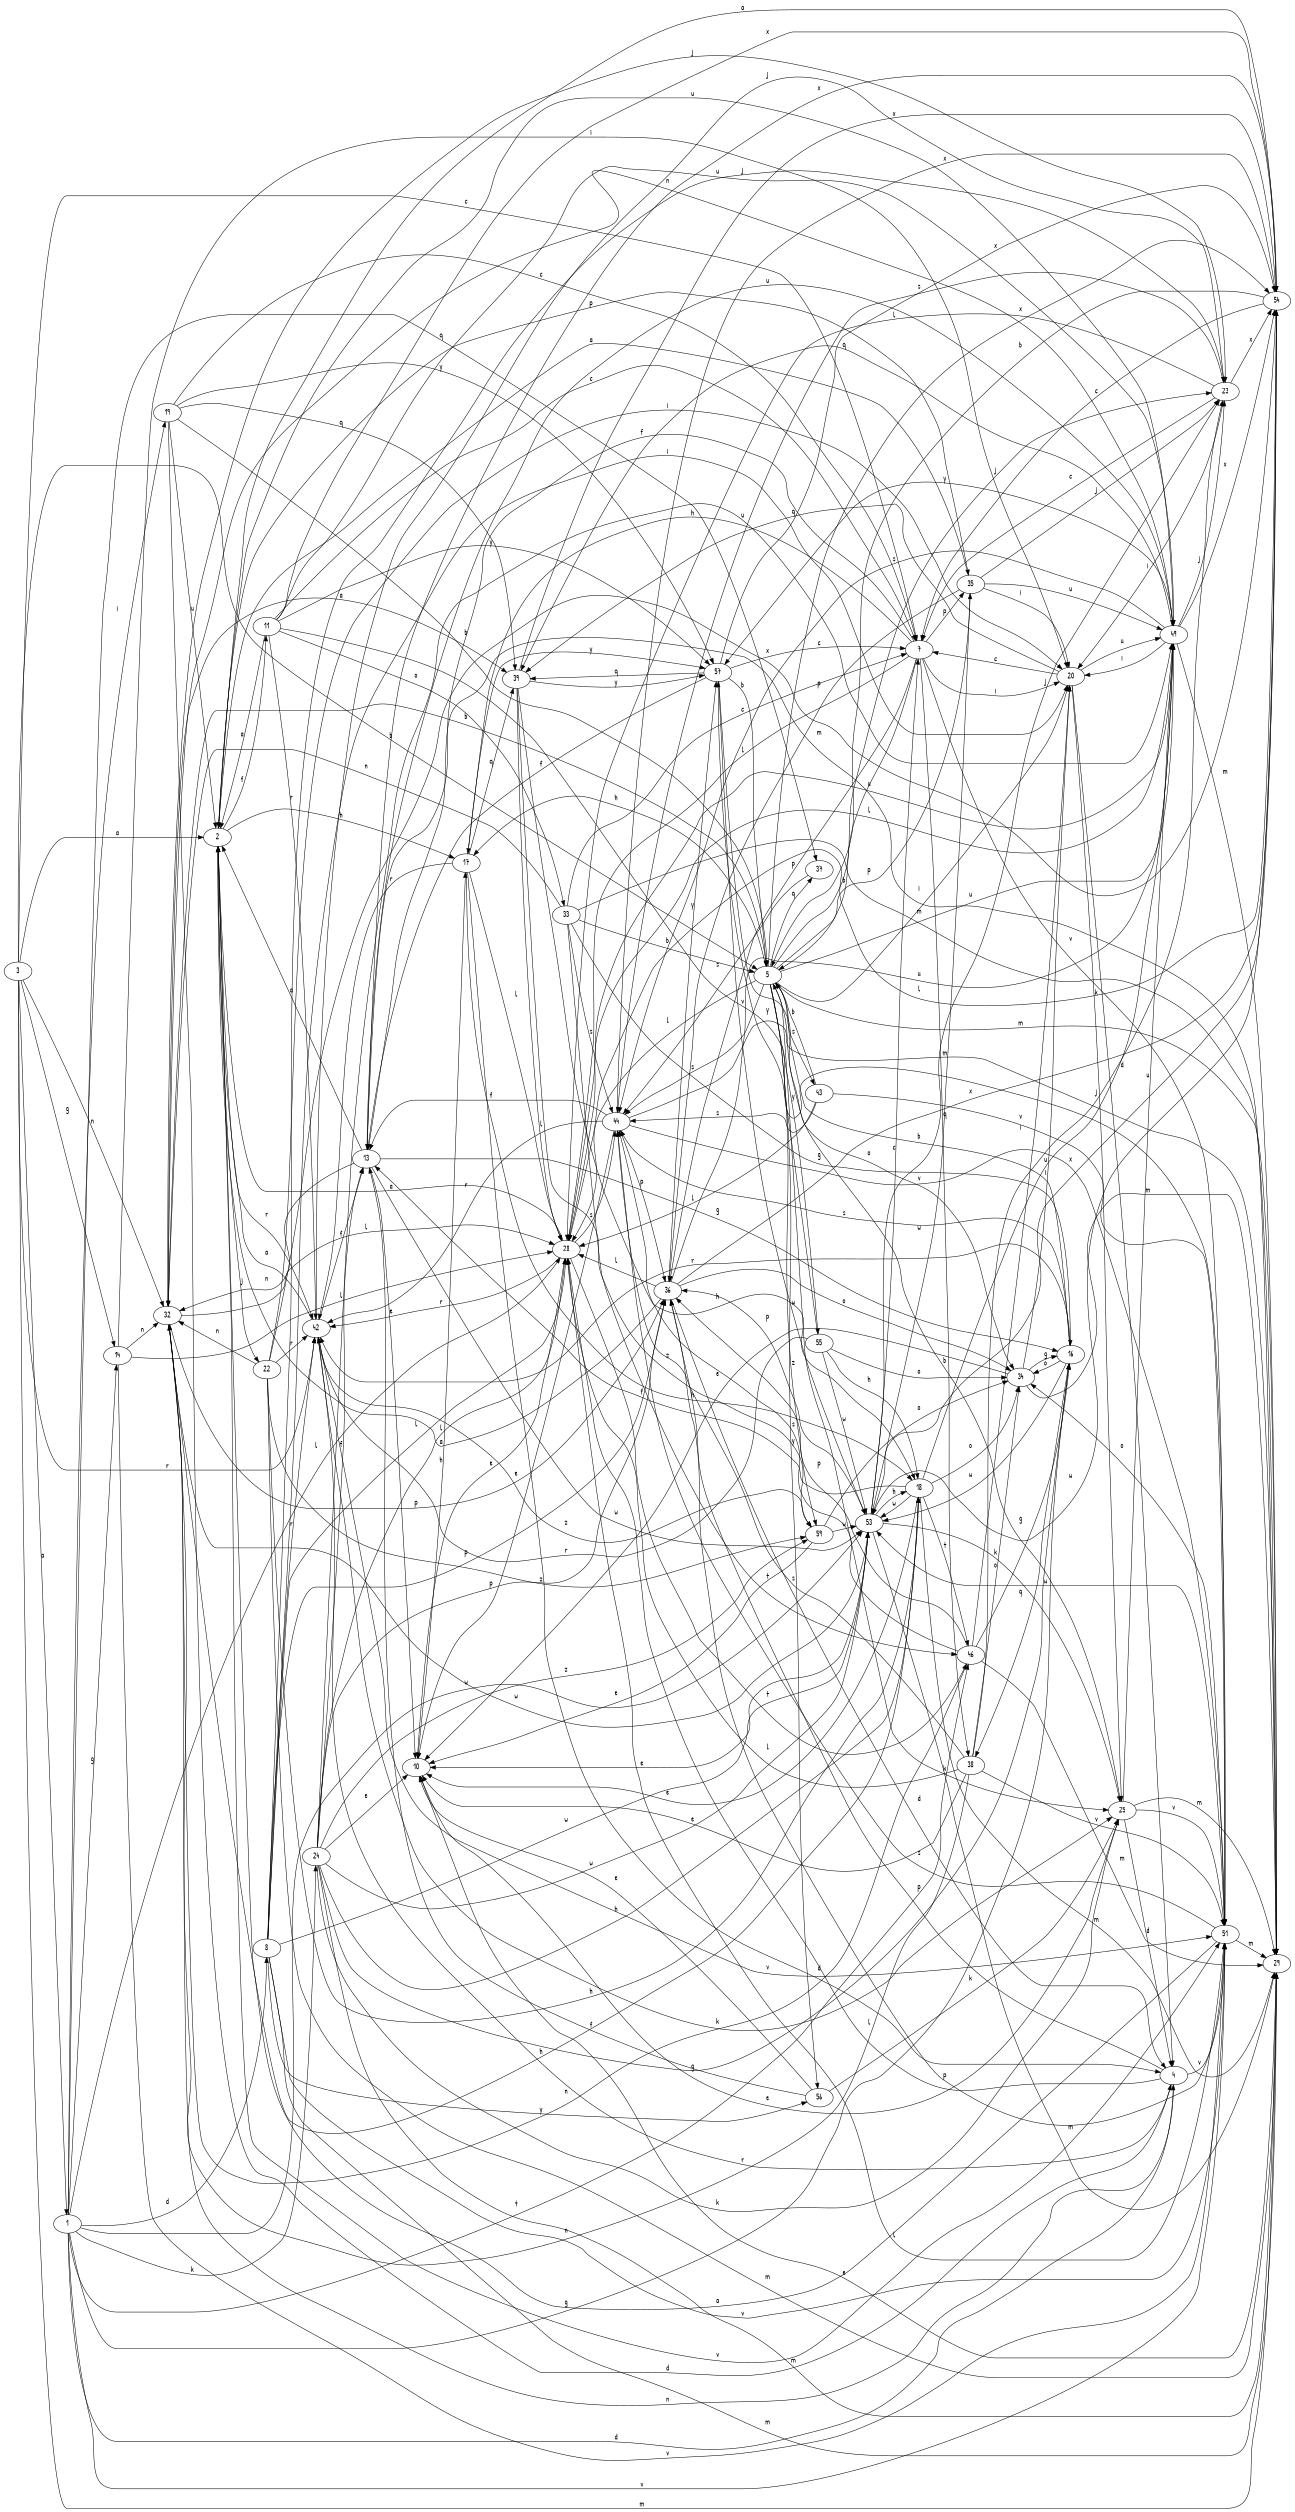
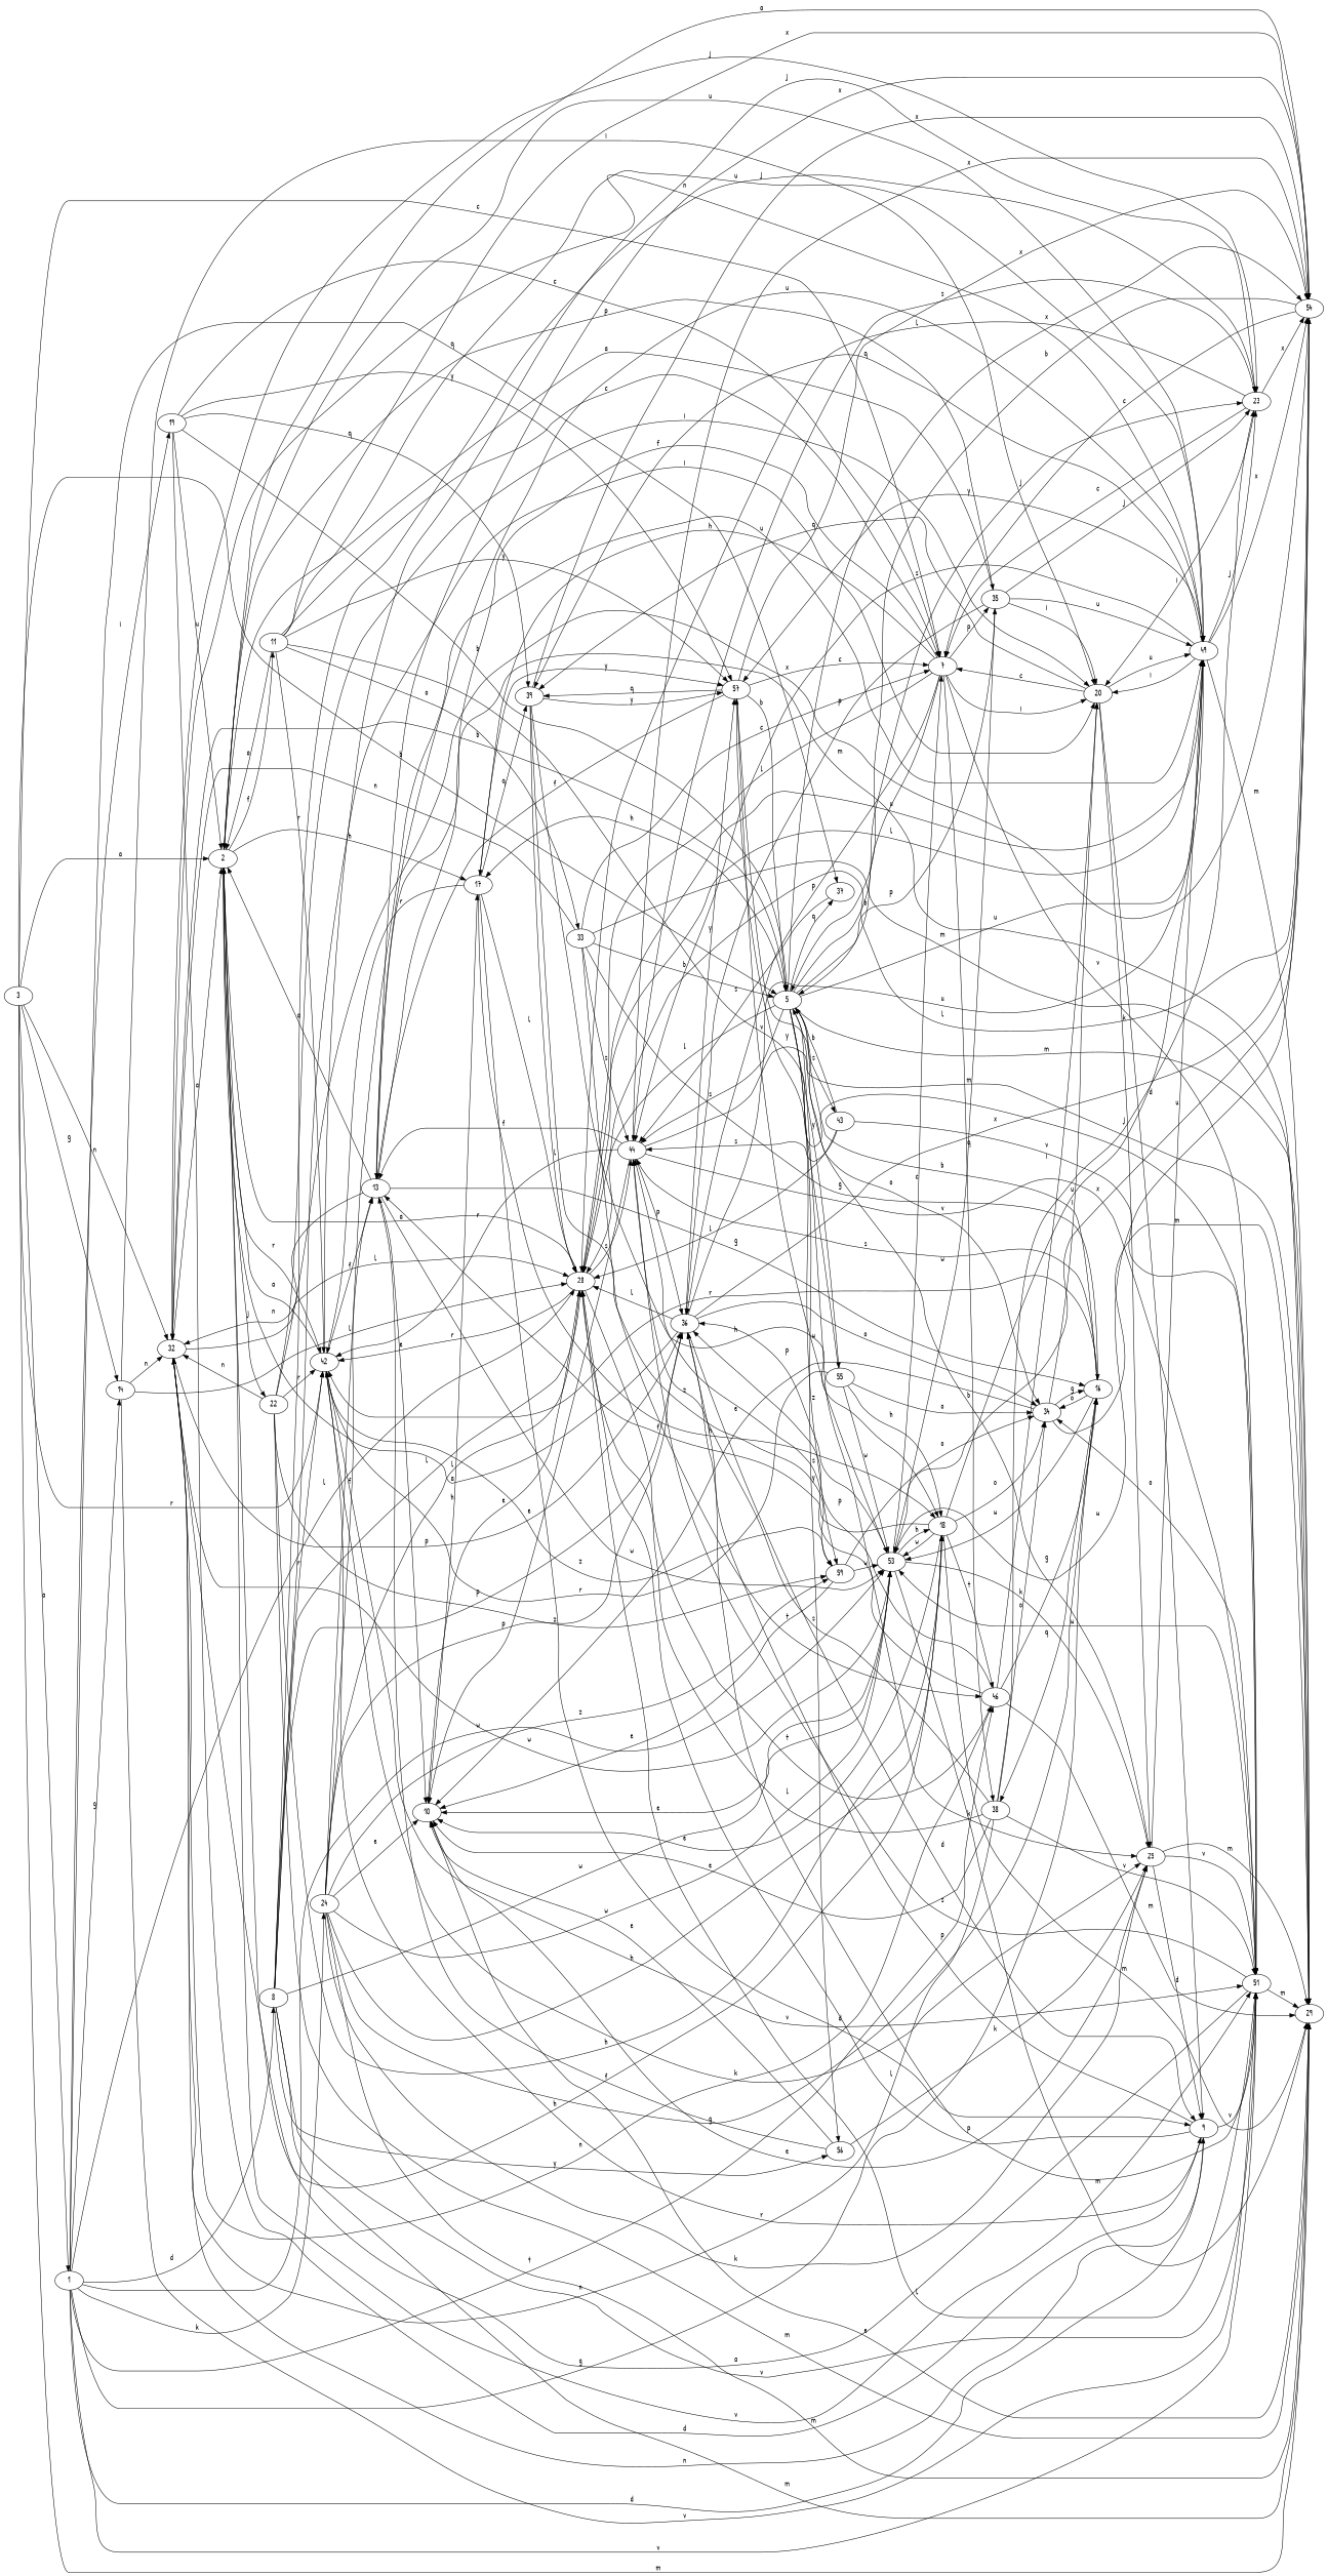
  strict digraph {
    fontname="Patrick Hand"
    rankdir=LR
    node [fontname="Patrick Hand"]
    edge [fontname="Patrick Hand"]
    n1 [label=3]
    1
    2
    5
    7
    14
    29
    32
    42
    8
-   9 [label=4]
+   9
    16
    19
    24
    28
    37
    46
    51
    53
    11
    17
    22
    35
    49
    20
    23
    25
    43
    44
    54
    55
    56
    59
    13
    36
    38
    10
    18
    34
    57
    39
    33
    n1 -> 1 [label=a]
    n1 -> 2 [label=a]
    n1 -> 5 [label=b]
    n1 -> 7 [label=c]
    n1 -> 14 [label=g]
    n1 -> 29 [label=m]
    n1 -> 32 [label=n]
    n1 -> 42 [label=r]
    1 -> 14 [label=g]
    1 -> 8 [label=d]
    1 -> 9 [label=d]
    1 -> 16 [label=g]
    1 -> 19 [label=i]
    1 -> 24 [label=k]
    1 -> 28 [label=l]
    1 -> 37 [label=q]
    1 -> 46 [label=t]
    1 -> 51 [label=v]
    1 -> 53 [label=w]
    2 -> 42 [label=r]
    2 -> 51 [label=v]
    2 -> 11 [label=f]
    2 -> 17 [label=h]
    2 -> 22 [label=j]
    2 -> 35 [label=p]
    2 -> 49 [label=u]
    5 -> 29 [label=m]
    5 -> 28 [label=l]
    5 -> 37 [label=q]
    5 -> 17 [label=h]
    5 -> 35 [label=p]
    5 -> 49 [label=u]
-   5 -> 20 [label=i]
    5 -> 23 [label=j]
    5 -> 25 [label=k]
    5 -> 43 [label=s]
    5 -> 44 [label=s]
    5 -> 54 [label=x]
    5 -> 55 [label=y]
    5 -> 56 [label=y]
    5 -> 59 [label=z]
    7 -> 5 [label=b]
    7 -> 28 [label=l]
    7 -> 51 [label=v]
    7 -> 17 [label=h]
    7 -> 35 [label=p]
    7 -> 20 [label=i]
    7 -> 13 [label=f]
    7 -> 36 [label=p]
    7 -> 38 [label=q]
    14 -> 32 [label=n]
    14 -> 28 [label=l]
    14 -> 51 [label=v]
    14 -> 20 [label=i]
    29 -> 10 [label=e]
-   32 -> 39 [label=a]
+   32 -> 2 [label=a]
    32 -> 5 [label=b]
    32 -> 28 [label=l]
    32 -> 53 [label=w]
    32 -> 23 [label=j]
    32 -> 36 [label=p]
    32 -> 18 [label=h]
    42 -> 2 [label=a]
    42 -> 51 [label=v]
    42 -> 23 [label=j]
    42 -> 25 [label=k]
    42 -> 59 [label=z]
    42 -> 13 [label=f]
    8 -> 29 [label=m]
    8 -> 42 [label=r]
    8 -> 28 [label=l]
    8 -> 51 [label=v]
    8 -> 53 [label=w]
    8 -> 20 [label=i]
    8 -> 23 [label=j]
    8 -> 56 [label=y]
    8 -> 36 [label=p]
    9 -> 32 [label=n]
    9 -> 42 [label=r]
    9 -> 28 [label=l]
    9 -> 51 [label=v]
    9 -> 36 [label=p]
    16 -> 5 [label=b]
    16 -> 42 [label=r]
    16 -> 53 [label=w]
    16 -> 44 [label=s]
    16 -> 38 [label=q]
    16 -> 34 [label=o]
    19 -> 2 [label=u]
    19 -> 5 [label=b]
    19 -> 7 [label=c]
    19 -> 9 [label=d]
    19 -> 57 [label=y]
    19 -> 39 [label=q]
    24 -> 29 [label=m]
    24 -> 16 [label=g]
    24 -> 28 [label=l]
    24 -> 53 [label=w]
    24 -> 49 [label=u]
    24 -> 25 [label=k]
    24 -> 59 [label=z]
    24 -> 13 [label=f]
    24 -> 36 [label=p]
    24 -> 10 [label=e]
    24 -> 18 [label=h]
    28 -> 2 [label=a]
    28 -> 42 [label=r]
    28 -> 46 [label=t]
    28 -> 49 [label=u]
    28 -> 44 [label=s]
    28 -> 10 [label=e]
    37 -> 44 [label=s]
    46 -> 29 [label=m]
    46 -> 32 [label=n]
    46 -> 16 [label=g]
    46 -> 20 [label=i]
    46 -> 44 [label=s]
    46 -> 36 [label=p]
    51 -> 2 [label=a]
    51 -> 29 [label=m]
    51 -> 28 [label=l]
    51 -> 53 [label=w]
    51 -> 44 [label=s]
    51 -> 36 [label=p]
    51 -> 34 [label=o]
    53 -> 7 [label=c]
    53 -> 29 [label=m]
-   53 -> 23 [label=j]
    53 -> 25 [label=k]
    53 -> 54 [label=x]
    53 -> 36 [label=p]
    53 -> 10 [label=e]
    53 -> 18 [label=h]
    11 -> 2 [label=a]
    11 -> 7 [label=c]
    11 -> 42 [label=r]
    11 -> 51 [label=v]
    11 -> 49 [label=u]
    11 -> 54 [label=x]
    11 -> 57 [label=y]
    11 -> 33 [label=o]
    17 -> 42 [label=r]
    17 -> 9 [label=d]
    17 -> 28 [label=l]
    17 -> 18 [label=h]
    17 -> 57 [label=y]
    17 -> 39 [label=q]
    22 -> 29 [label=m]
    22 -> 32 [label=n]
    22 -> 42 [label=r]
    22 -> 20 [label=i]
    22 -> 54 [label=x]
    22 -> 59 [label=z]
    22 -> 18 [label=h]
    35 -> 2 [label=a]
    35 -> 53 [label=w]
    35 -> 49 [label=u]
    35 -> 20 [label=i]
    35 -> 23 [label=j]
    35 -> 36 [label=p]
    49 -> 29 [label=m]
    49 -> 32 [label=n]
    49 -> 28 [label=l]
    49 -> 20 [label=i]
    49 -> 23 [label=j]
    49 -> 44 [label=s]
    49 -> 54 [label=x]
    49 -> 57 [label=y]
    49 -> 39 [label=q]
    20 -> 7 [label=c]
    20 -> 9 [label=d]
    20 -> 49 [label=u]
    20 -> 25 [label=k]
    20 -> 39 [label=q]
    23 -> 7 [label=c]
    23 -> 28 [label=l]
    23 -> 20 [label=i]
    23 -> 44 [label=s]
    23 -> 54 [label=x]
    25 -> 5 [label=b]
    25 -> 29 [label=m]
    25 -> 9 [label=d]
    25 -> 51 [label=v]
    25 -> 49 [label=u]
    25 -> 10 [label=e]
    43 -> 5 [label=b]
    43 -> 28 [label=l]
    43 -> 51 [label=v]
    43 -> 44 [label=s]
    44 -> 29 [label=m]
    44 -> 42 [label=r]
    44 -> 51 [label=v]
    44 -> 54 [label=x]
    44 -> 13 [label=f]
    44 -> 36 [label=p]
    44 -> 10 [label=e]
    54 -> 2 [label=a]
    54 -> 5 [label=b]
    54 -> 7 [label=c]
    54 -> 28 [label=l]
    54 -> 53 [label=w]
    55 -> 42 [label=r]
    55 -> 53 [label=w]
    55 -> 18 [label=h]
    55 -> 34 [label=o]
    55 -> 57 [label=y]
    56 -> 25 [label=k]
    56 -> 13 [label=f]
    56 -> 10 [label=e]
    59 -> 53 [label=w]
    59 -> 10 [label=e]
    59 -> 34 [label=o]
    13 -> 2 [label=a]
    13 -> 29 [label=m]
    13 -> 32 [label=n]
    13 -> 16 [label=g]
    13 -> 53 [label=w]
    13 -> 49 [label=u]
    13 -> 54 [label=x]
    13 -> 10 [label=e]
    36 -> 2 [label=a]
    36 -> 9 [label=d]
    36 -> 28 [label=l]
    36 -> 49 [label=u]
    36 -> 54 [label=x]
    36 -> 34 [label=o]
    36 -> 57 [label=y]
    38 -> 32 [label=n]
    38 -> 28 [label=l]
    38 -> 51 [label=v]
    38 -> 23 [label=j]
    38 -> 44 [label=s]
    38 -> 10 [label=e]
    38 -> 34 [label=o]
    10 -> 17 [label=h]
    18 -> 29 [label=m]
    18 -> 46 [label=t]
    18 -> 53 [label=w]
    18 -> 49 [label=u]
    18 -> 13 [label=f]
    18 -> 10 [label=e]
    18 -> 34 [label=o]
    34 -> 29 [label=m]
    34 -> 16 [label=g]
    34 -> 20 [label=i]
    34 -> 10 [label=e]
    57 -> 5 [label=b]
    57 -> 7 [label=c]
    57 -> 53 [label=w]
    57 -> 54 [label=x]
    57 -> 13 [label=f]
    57 -> 34 [label=o]
    57 -> 39 [label=q]
    39 -> 28 [label=l]
    39 -> 54 [label=x]
    39 -> 59 [label=z]
    39 -> 18 [label=h]
    39 -> 57 [label=y]
    33 -> 5 [label=b]
    33 -> 7 [label=c]
    33 -> 29 [label=m]
    33 -> 32 [label=n]
    33 -> 16 [label=g]
    33 -> 46 [label=t]
    33 -> 44 [label=s]
  }
